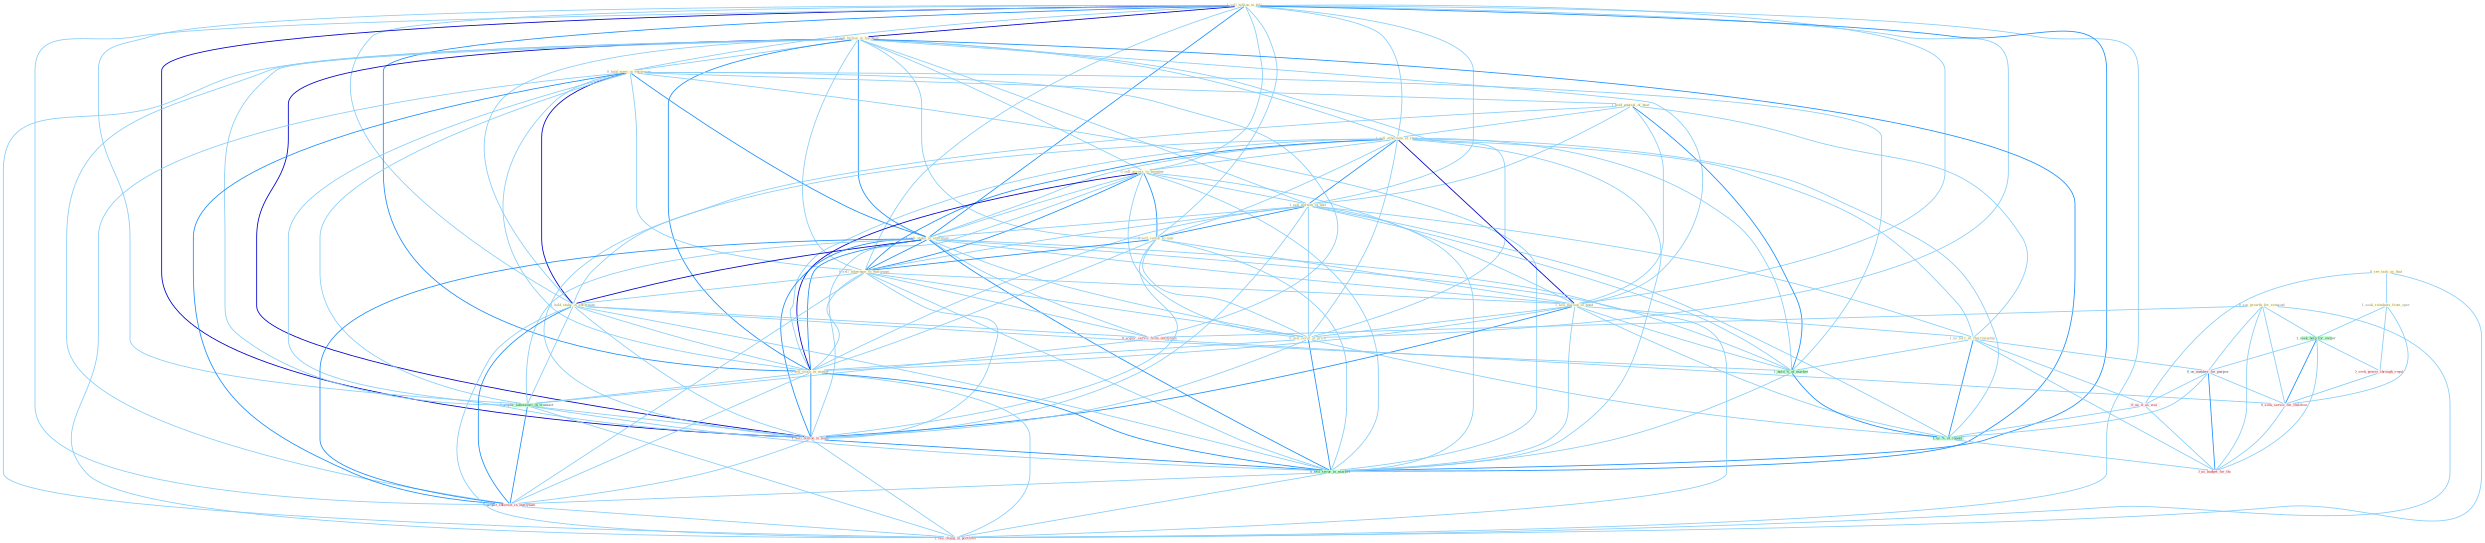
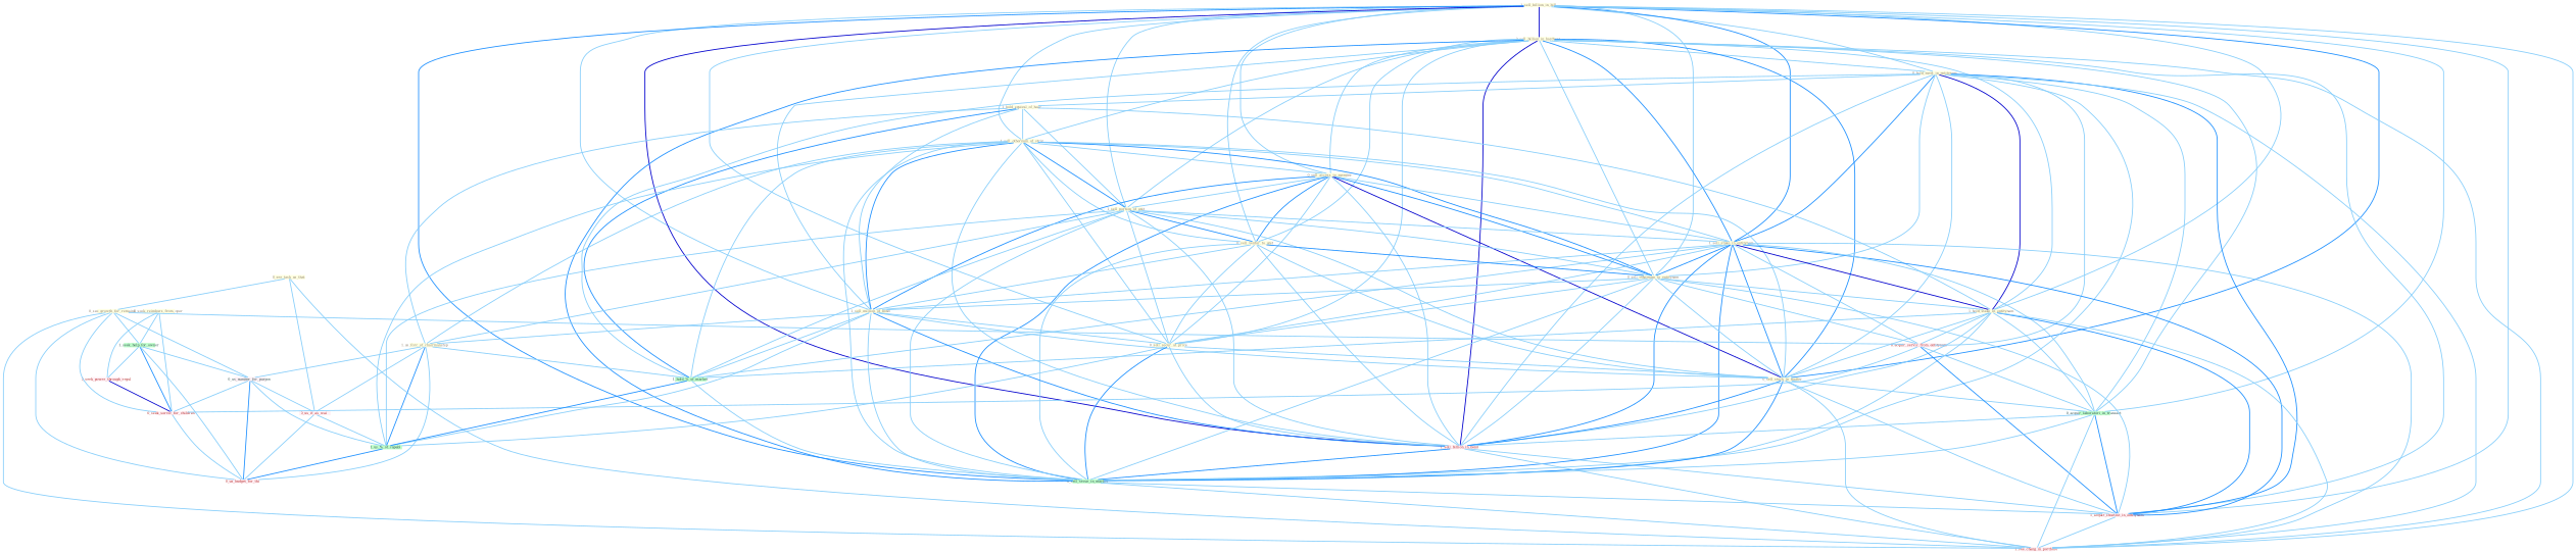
  graph {
    node [color="#ffffe0" fixedsize=true fontcolor="#8b7d6b" fontsize=4 shape=polygon style=filled]
    edge [color="#87cefa" w=1]
    "1_sell_billion_in_bill " [height=.06 width=.5]
    "0_sell_billion_in_hardwar " [height=.06 width=.5]
    "0_hold_meet_in_entitynam " [height=.06 width=.5]
    "1_hold_equival_of_hear " [height=.06 width=.5]
    "1_sell_othernum_of_strip " [height=.06 width=.5]
    "0_sell_access_to_member " [height=.06 width=.5]
    "1_seek_reimburs_from_oper " [height=.06 width=.5]
    "1_sell_portion_of_unit " [height=.06 width=.5]
    "1_sell_stake_in_entitynam " [height=.06 width=.5]
    "0_sell_ventur_to_unit " [height=.06 width=.5]
    "0_sell_othernum_to_entitynam " [height=.06 width=.5]
    "1_sell_million_of_bond " [height=.06 width=.5]
    "1_us_forc_of_chairmanship " [height=.06 width=.5]
    "0_sell_secur_at_price " [height=.06 width=.5]
    "0_see_task_as_that " [height=.06 width=.5]
    "1_hold_stake_in_entitynam " [height=.06 width=.5]
    "0_sell_stock_in_matter " [height=.06 width=.5]
    "0_see_growth_for_remaind " [height=.06 width=.5]
    "0_acquir_servic_from_entitynam " [color="#fff0f5" fontcolor="#b22222" height=.06 width=.5]
    "0_seek_power_through_regul " [color="#fff0f5" fontcolor="#b22222" height=.06 width=.5]
    "0_us_number_for_purpos " [color="#fff0f5" fontcolor="#2f4f4f" height=.06 width=.5]
    "1_sell_billion_in_bond " [color="#fff0f5" fontcolor="#b22222" height=.06 width=.5]
    "0_us_it_as_wai " [color="#fff0f5" fontcolor="#b22222" height=.06 width=.5]
    "1_acquir_interest_in_entitynam " [color="#fff0f5" fontcolor="#b22222" height=.06 width=.5]
    "0_seek_servic_for_children " [color="#fff0f5" fontcolor="#b22222" height=.06 width=.5]
    "1_see_chang_in_portfolio " [color="#fff0f5" fontcolor="#b22222" height=.06 width=.5]
    "0_us_budget_for_thi " [color="#fff0f5" fontcolor="#b22222" height=.06 width=.5]
    "0_acquir_laboratori_in_transact " [color="#BDFCC9" fontcolor="#2f4f4f" height=.06 width=.5]
    "0_sell_secur_in_market " [color="#BDFCC9" fontcolor="#2f4f4f" height=.06 width=.5]
    "1_hold_%_of_market " [color="#BDFCC9" fontcolor="#2f4f4f" height=.06 width=.5]
    "1_us_%_of_capabl " [color="#BDFCC9" fontcolor="#2f4f4f" height=.06 width=.5]
    "1_seek_help_for_owner " [color="#BDFCC9" fontcolor="#2f4f4f" height=.06 width=.5]
    subgraph sub_1 {
      "1_sell_billion_in_bill "
      "0_sell_billion_in_hardwar "
      "0_hold_meet_in_entitynam "
      "1_hold_equival_of_hear "
      "1_sell_othernum_of_strip "
      "0_sell_access_to_member "
      "1_seek_reimburs_from_oper "
      "1_sell_portion_of_unit "
      "1_sell_stake_in_entitynam "
      "0_sell_ventur_to_unit "
      "0_sell_othernum_to_entitynam "
      "1_sell_million_of_bond "
      "1_us_forc_of_chairmanship "
      "0_sell_secur_at_price "
      "0_see_task_as_that "
      "1_hold_stake_in_entitynam "
      "0_sell_stock_in_matter "
      "0_see_growth_for_remaind "
    }
    subgraph sub_2 {
      "0_acquir_servic_from_entitynam "
      "0_seek_power_through_regul "
      "0_us_number_for_purpos "
      "1_sell_billion_in_bond "
      "0_us_it_as_wai "
      "1_acquir_interest_in_entitynam "
      "0_seek_servic_for_children "
      "1_see_chang_in_portfolio "
      "0_us_budget_for_thi "
    }
    "1_sell_billion_in_bill " -- "0_sell_billion_in_hardwar " [color="#0000cd" w=3]
    "1_sell_billion_in_bill " -- "0_hold_meet_in_entitynam "
    "1_sell_billion_in_bill " -- "1_sell_othernum_of_strip "
    "1_sell_billion_in_bill " -- "0_sell_access_to_member "
    "1_sell_billion_in_bill " -- "1_sell_portion_of_unit "
    "1_sell_billion_in_bill " -- "1_sell_stake_in_entitynam " [color="#1e90ff" w=2]
    "1_sell_billion_in_bill " -- "0_sell_ventur_to_unit "
    "1_sell_billion_in_bill " -- "0_sell_othernum_to_entitynam "
    "1_sell_billion_in_bill " -- "1_sell_million_of_bond "
    "1_sell_billion_in_bill " -- "0_sell_secur_at_price "
    "1_sell_billion_in_bill " -- "1_hold_stake_in_entitynam "
    "1_sell_billion_in_bill " -- "0_sell_stock_in_matter " [color="#1e90ff" w=2]
    "1_sell_billion_in_bill " -- "1_sell_billion_in_bond " [color="#0000cd" w=3]
    "1_sell_billion_in_bill " -- "1_acquir_interest_in_entitynam "
    "1_sell_billion_in_bill " -- "1_see_chang_in_portfolio "
    "1_sell_billion_in_bill " -- "0_acquir_laboratori_in_transact "
    "1_sell_billion_in_bill " -- "0_sell_secur_in_market " [color="#1e90ff" w=2]
    "0_sell_billion_in_hardwar " -- "0_hold_meet_in_entitynam "
    "0_sell_billion_in_hardwar " -- "1_sell_othernum_of_strip "
    "0_sell_billion_in_hardwar " -- "0_sell_access_to_member "
    "0_sell_billion_in_hardwar " -- "1_sell_portion_of_unit "
    "0_sell_billion_in_hardwar " -- "1_sell_stake_in_entitynam " [color="#1e90ff" w=2]
    "0_sell_billion_in_hardwar " -- "0_sell_ventur_to_unit "
    "0_sell_billion_in_hardwar " -- "0_sell_othernum_to_entitynam "
    "0_sell_billion_in_hardwar " -- "1_sell_million_of_bond "
    "0_sell_billion_in_hardwar " -- "0_sell_secur_at_price "
    "0_sell_billion_in_hardwar " -- "1_hold_stake_in_entitynam "
    "0_sell_billion_in_hardwar " -- "0_sell_stock_in_matter " [color="#1e90ff" w=2]
    "0_sell_billion_in_hardwar " -- "1_sell_billion_in_bond " [color="#0000cd" w=3]
    "0_sell_billion_in_hardwar " -- "1_acquir_interest_in_entitynam "
    "0_sell_billion_in_hardwar " -- "1_see_chang_in_portfolio "
    "0_sell_billion_in_hardwar " -- "0_acquir_laboratori_in_transact "
    "0_sell_billion_in_hardwar " -- "0_sell_secur_in_market " [color="#1e90ff" w=2]
    "0_hold_meet_in_entitynam " -- "1_hold_equival_of_hear "
    "0_hold_meet_in_entitynam " -- "1_sell_stake_in_entitynam " [color="#1e90ff" w=2]
    "0_hold_meet_in_entitynam " -- "0_sell_othernum_to_entitynam "
    "0_hold_meet_in_entitynam " -- "1_hold_stake_in_entitynam " [color="#0000cd" w=3]
    "0_hold_meet_in_entitynam " -- "0_sell_stock_in_matter "
    "0_hold_meet_in_entitynam " -- "0_acquir_servic_from_entitynam "
    "0_hold_meet_in_entitynam " -- "1_sell_billion_in_bond "
    "0_hold_meet_in_entitynam " -- "1_acquir_interest_in_entitynam " [color="#1e90ff" w=2]
    "0_hold_meet_in_entitynam " -- "1_see_chang_in_portfolio "
    "0_hold_meet_in_entitynam " -- "0_acquir_laboratori_in_transact "
    "0_hold_meet_in_entitynam " -- "0_sell_secur_in_market "
    "0_hold_meet_in_entitynam " -- "1_hold_%_of_market "
    "1_hold_equival_of_hear " -- "1_sell_othernum_of_strip "
    "1_hold_equival_of_hear " -- "1_sell_portion_of_unit "
    "1_hold_equival_of_hear " -- "1_sell_million_of_bond "
    "1_hold_equival_of_hear " -- "1_us_forc_of_chairmanship "
    "1_hold_equival_of_hear " -- "1_hold_stake_in_entitynam "
    "1_hold_equival_of_hear " -- "1_hold_%_of_market " [color="#1e90ff" w=2]
    "1_sell_othernum_of_strip " -- "0_sell_access_to_member "
    "1_sell_othernum_of_strip " -- "1_sell_portion_of_unit " [color="#1e90ff" w=2]
    "1_sell_othernum_of_strip " -- "1_sell_stake_in_entitynam "
    "1_sell_othernum_of_strip " -- "0_sell_ventur_to_unit "
    "1_sell_othernum_of_strip " -- "0_sell_othernum_to_entitynam " [color="#1e90ff" w=2]
-   "1_sell_othernum_of_strip " -- "1_sell_million_of_bond " [color="#0000cd" w=2]
+   "1_sell_othernum_of_strip " -- "1_sell_million_of_bond " [color="#1e90ff" w=2]
    "1_sell_othernum_of_strip " -- "1_us_forc_of_chairmanship "
    "1_sell_othernum_of_strip " -- "0_sell_secur_at_price "
    "1_sell_othernum_of_strip " -- "0_sell_stock_in_matter "
    "1_sell_othernum_of_strip " -- "1_sell_billion_in_bond "
    "1_sell_othernum_of_strip " -- "0_sell_secur_in_market "
    "1_sell_othernum_of_strip " -- "1_hold_%_of_market "
    "1_sell_othernum_of_strip " -- "1_us_%_of_capabl "
    "0_sell_access_to_member " -- "1_sell_portion_of_unit "
    "0_sell_access_to_member " -- "1_sell_stake_in_entitynam "
    "0_sell_access_to_member " -- "0_sell_ventur_to_unit " [color="#1e90ff" w=2]
    "0_sell_access_to_member " -- "0_sell_othernum_to_entitynam " [color="#1e90ff" w=2]
-   "0_sell_access_to_member " -- "1_sell_million_of_bond "
+   "0_sell_access_to_member " -- "1_sell_million_of_bond " [color="#1e90ff"]
    "0_sell_access_to_member " -- "0_sell_secur_at_price "
    "0_sell_access_to_member " -- "0_sell_stock_in_matter " [color="#0000cd"]
    "0_sell_access_to_member " -- "1_sell_billion_in_bond "
-   "0_sell_access_to_member " -- "0_sell_secur_in_market "
+   "0_sell_access_to_member " -- "0_sell_secur_in_market " [color="#1e90ff"]
    "1_seek_reimburs_from_oper " -- "0_seek_power_through_regul "
    "1_seek_reimburs_from_oper " -- "0_seek_servic_for_children "
    "1_seek_reimburs_from_oper " -- "1_seek_help_for_owner "
    "1_sell_portion_of_unit " -- "1_sell_stake_in_entitynam "
    "1_sell_portion_of_unit " -- "0_sell_ventur_to_unit " [color="#1e90ff" w=2]
    "1_sell_portion_of_unit " -- "0_sell_othernum_to_entitynam "
    "1_sell_portion_of_unit " -- "1_us_forc_of_chairmanship "
    "1_sell_portion_of_unit " -- "0_sell_secur_at_price "
    "1_sell_portion_of_unit " -- "0_sell_stock_in_matter "
    "1_sell_portion_of_unit " -- "1_sell_billion_in_bond "
    "1_sell_portion_of_unit " -- "0_sell_secur_in_market "
    "1_sell_portion_of_unit " -- "1_hold_%_of_market "
    "1_sell_portion_of_unit " -- "1_us_%_of_capabl "
    "1_sell_stake_in_entitynam " -- "0_sell_othernum_to_entitynam " [color="#1e90ff" w=2]
    "1_sell_stake_in_entitynam " -- "1_sell_million_of_bond "
    "1_sell_stake_in_entitynam " -- "0_sell_secur_at_price "
    "1_sell_stake_in_entitynam " -- "1_hold_stake_in_entitynam " [color="#0000cd" w=3]
    "1_sell_stake_in_entitynam " -- "0_sell_stock_in_matter " [color="#1e90ff" w=2]
    "1_sell_stake_in_entitynam " -- "0_acquir_servic_from_entitynam "
    "1_sell_stake_in_entitynam " -- "1_sell_billion_in_bond " [color="#1e90ff" w=2]
    "1_sell_stake_in_entitynam " -- "1_acquir_interest_in_entitynam " [color="#1e90ff" w=2]
    "1_sell_stake_in_entitynam " -- "1_see_chang_in_portfolio "
    "1_sell_stake_in_entitynam " -- "0_acquir_laboratori_in_transact "
    "1_sell_stake_in_entitynam " -- "0_sell_secur_in_market " [color="#1e90ff" w=2]
    "1_sell_stake_in_entitynam " -- "1_hold_%_of_market "
    "0_sell_ventur_to_unit " -- "0_sell_othernum_to_entitynam " [color="#1e90ff" w=2]
    "0_sell_ventur_to_unit " -- "1_sell_million_of_bond "
    "0_sell_ventur_to_unit " -- "0_sell_secur_at_price "
    "0_sell_ventur_to_unit " -- "0_sell_stock_in_matter "
    "0_sell_ventur_to_unit " -- "1_sell_billion_in_bond "
    "0_sell_ventur_to_unit " -- "0_sell_secur_in_market "
    "0_sell_othernum_to_entitynam " -- "1_sell_million_of_bond "
    "0_sell_othernum_to_entitynam " -- "0_sell_secur_at_price "
    "0_sell_othernum_to_entitynam " -- "1_hold_stake_in_entitynam "
    "0_sell_othernum_to_entitynam " -- "0_sell_stock_in_matter "
    "0_sell_othernum_to_entitynam " -- "0_acquir_servic_from_entitynam "
    "0_sell_othernum_to_entitynam " -- "1_sell_billion_in_bond "
    "0_sell_othernum_to_entitynam " -- "1_acquir_interest_in_entitynam "
    "0_sell_othernum_to_entitynam " -- "0_sell_secur_in_market "
    "1_sell_million_of_bond " -- "1_us_forc_of_chairmanship "
    "1_sell_million_of_bond " -- "0_sell_secur_at_price "
    "1_sell_million_of_bond " -- "0_sell_stock_in_matter "
    "1_sell_million_of_bond " -- "1_sell_billion_in_bond " [color="#1e90ff" w=2]
    "1_sell_million_of_bond " -- "0_sell_secur_in_market "
    "1_sell_million_of_bond " -- "1_hold_%_of_market "
    "1_sell_million_of_bond " -- "1_us_%_of_capabl "
    "1_us_forc_of_chairmanship " -- "0_us_number_for_purpos "
    "1_us_forc_of_chairmanship " -- "0_us_it_as_wai "
    "1_us_forc_of_chairmanship " -- "0_us_budget_for_thi "
    "1_us_forc_of_chairmanship " -- "1_hold_%_of_market "
    "1_us_forc_of_chairmanship " -- "1_us_%_of_capabl " [color="#1e90ff" w=2]
    "0_sell_secur_at_price " -- "0_sell_stock_in_matter "
    "0_sell_secur_at_price " -- "1_sell_billion_in_bond "
    "0_sell_secur_at_price " -- "0_sell_secur_in_market " [color="#1e90ff" w=2]
    "0_sell_secur_at_price " -- "1_us_%_of_capabl "
-   "0_see_task_as_that " -- "1_seek_reimburs_from_oper "
+   "0_see_task_as_that " -- "0_see_growth_for_remaind "
    "0_see_task_as_that " -- "0_us_it_as_wai "
    "0_see_task_as_that " -- "1_see_chang_in_portfolio "
    "1_hold_stake_in_entitynam " -- "0_sell_stock_in_matter "
    "1_hold_stake_in_entitynam " -- "0_acquir_servic_from_entitynam "
    "1_hold_stake_in_entitynam " -- "1_sell_billion_in_bond "
    "1_hold_stake_in_entitynam " -- "1_acquir_interest_in_entitynam " [color="#1e90ff" w=2]
    "1_hold_stake_in_entitynam " -- "1_see_chang_in_portfolio "
    "1_hold_stake_in_entitynam " -- "0_acquir_laboratori_in_transact "
    "1_hold_stake_in_entitynam " -- "0_sell_secur_in_market "
    "1_hold_stake_in_entitynam " -- "1_hold_%_of_market "
    "0_sell_stock_in_matter " -- "1_sell_billion_in_bond " [color="#1e90ff" w=2]
    "0_sell_stock_in_matter " -- "1_acquir_interest_in_entitynam "
    "0_sell_stock_in_matter " -- "1_see_chang_in_portfolio "
    "0_sell_stock_in_matter " -- "0_acquir_laboratori_in_transact "
    "0_sell_stock_in_matter " -- "0_sell_secur_in_market " [color="#1e90ff" w=2]
    "0_see_growth_for_remaind " -- "0_acquir_servic_from_entitynam "
    "0_see_growth_for_remaind " -- "0_us_number_for_purpos "
    "0_see_growth_for_remaind " -- "0_seek_servic_for_children "
    "0_see_growth_for_remaind " -- "1_see_chang_in_portfolio "
    "0_see_growth_for_remaind " -- "0_us_budget_for_thi "
    "0_see_growth_for_remaind " -- "1_seek_help_for_owner "
+   "0_acquir_servic_from_entitynam " -- "1_acquir_interest_in_entitynam " [color="#1e90ff" w=2]
    "0_acquir_servic_from_entitynam " -- "0_seek_servic_for_children "
    "0_acquir_servic_from_entitynam " -- "0_acquir_laboratori_in_transact "
-   "0_seek_power_through_regul " -- "0_seek_servic_for_children "
+   "0_seek_power_through_regul " -- "0_seek_servic_for_children " [color="#0000cd"]
    "0_us_number_for_purpos " -- "0_us_it_as_wai "
    "0_us_number_for_purpos " -- "0_seek_servic_for_children "
    "0_us_number_for_purpos " -- "0_us_budget_for_thi " [color="#1e90ff" w=2]
    "0_us_number_for_purpos " -- "1_us_%_of_capabl "
    "1_sell_billion_in_bond " -- "1_acquir_interest_in_entitynam "
    "1_sell_billion_in_bond " -- "1_see_chang_in_portfolio "
    "1_sell_billion_in_bond " -- "0_sell_secur_in_market " [color="#1e90ff" w=2]
    "0_us_it_as_wai " -- "0_us_budget_for_thi "
    "0_us_it_as_wai " -- "1_us_%_of_capabl "
    "1_acquir_interest_in_entitynam " -- "1_see_chang_in_portfolio "
    "0_seek_servic_for_children " -- "0_us_budget_for_thi "
    "0_acquir_laboratori_in_transact " -- "1_sell_billion_in_bond "
    "0_acquir_laboratori_in_transact " -- "1_acquir_interest_in_entitynam " [color="#1e90ff" w=2]
    "0_acquir_laboratori_in_transact " -- "1_see_chang_in_portfolio "
    "0_acquir_laboratori_in_transact " -- "0_sell_secur_in_market "
    "0_sell_secur_in_market " -- "1_acquir_interest_in_entitynam "
    "0_sell_secur_in_market " -- "1_see_chang_in_portfolio "
    "1_hold_%_of_market " -- "0_sell_secur_in_market "
    "1_hold_%_of_market " -- "1_us_%_of_capabl " [color="#1e90ff" w=2]
-   "1_us_%_of_capabl " -- "0_us_budget_for_thi "
+   "1_us_%_of_capabl " -- "0_us_budget_for_thi " [color="#1e90ff"]
    "1_seek_help_for_owner " -- "0_seek_power_through_regul "
    "1_seek_help_for_owner " -- "0_us_number_for_purpos "
    "1_seek_help_for_owner " -- "0_seek_servic_for_children " [color="#1e90ff" w=2]
    "1_seek_help_for_owner " -- "0_us_budget_for_thi "
  }
